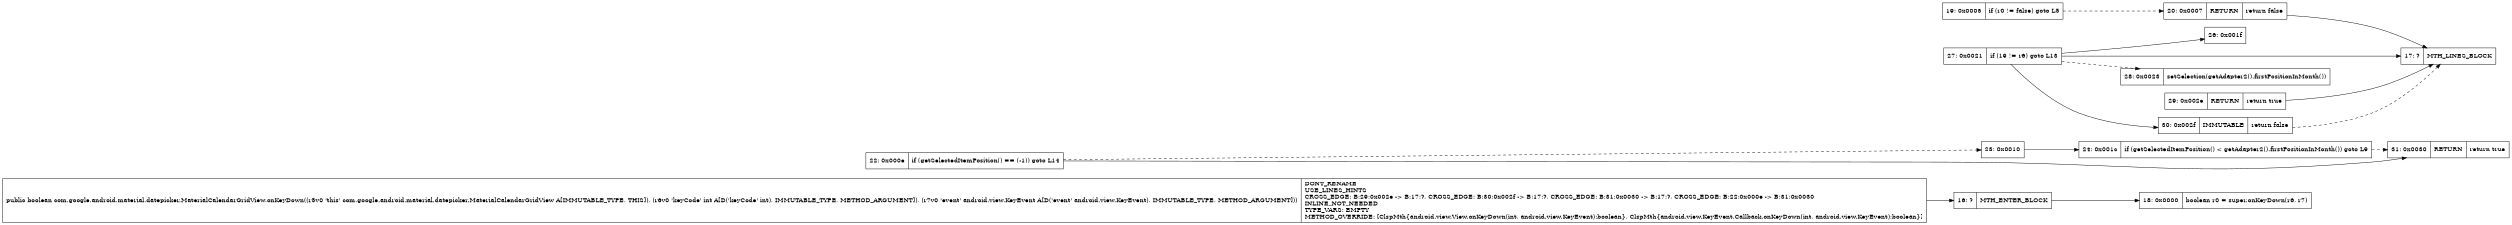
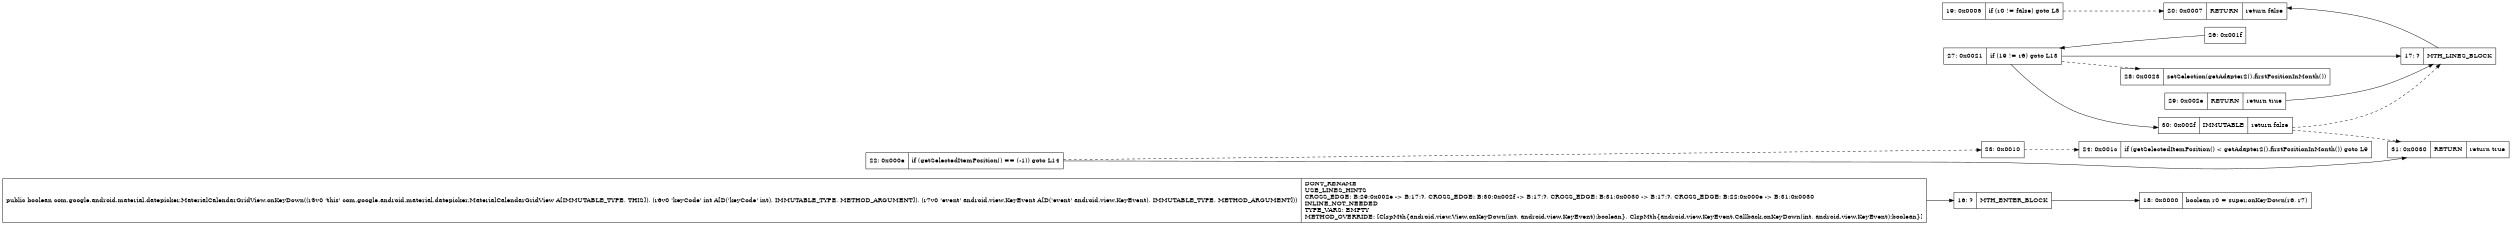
  digraph {
    rankdir=LR
    node [shape=record]
    n1 [label="{16\:\ ?|MTH_ENTER_BLOCK\l}"]
    n2 [label="{18\:\ 0x0000|boolean r0 = super.onKeyDown(r6, r7)\l}"]
    n3 [label="{19\:\ 0x0005|if (r0 != false) goto L5\l}"]
    n4 [label="{20\:\ 0x0007|RETURN\l|return false\l}"]
    n5 [label="{17\:\ ?|MTH_LINES_BLOCK\l}"]
    n6 [label="{22\:\ 0x000e|if (getSelectedItemPosition() == (\-1)) goto L14\l}"]
    n7 [label="{23\:\ 0x0010}"]
    n8 [label="{31\:\ 0x0030|RETURN\l|return true\l}"]
    n9 [label="{24\:\ 0x001c|if (getSelectedItemPosition() \< getAdapter2().firstPositionInMonth()) goto L9\l}"]
    n10 [label="{26\:\ 0x001f}"]
    n11 [label="{27\:\ 0x0021|if (19 != r6) goto L13\l}"]
    n12 [label="{28\:\ 0x0023|setSelection(getAdapter2().firstPositionInMonth())\l}"]
    n13 [label="{30\:\ 0x002f|IMMUTABLE\l|return false\l}"]
    n14 [label="{29\:\ 0x002e|RETURN\l|return true\l}"]
    n15 [label="{public boolean com.google.android.material.datepicker.MaterialCalendarGridView.onKeyDown((r5v0 'this' com.google.android.material.datepicker.MaterialCalendarGridView A[IMMUTABLE_TYPE, THIS]), (r6v0 'keyCode' int A[D('keyCode' int), IMMUTABLE_TYPE, METHOD_ARGUMENT]), (r7v0 'event' android.view.KeyEvent A[D('event' android.view.KeyEvent), IMMUTABLE_TYPE, METHOD_ARGUMENT]))  | DONT_RENAME\lUSE_LINES_HINTS\lCROSS_EDGE: B:29:0x002e \-\> B:17:?, CROSS_EDGE: B:30:0x002f \-\> B:17:?, CROSS_EDGE: B:31:0x0030 \-\> B:17:?, CROSS_EDGE: B:22:0x000e \-\> B:31:0x0030\lINLINE_NOT_NEEDED\lTYPE_VARS: EMPTY\lMETHOD_OVERRIDE: [ClspMth\{android.view.View.onKeyDown(int, android.view.KeyEvent):boolean\}, ClspMth\{android.view.KeyEvent.Callback.onKeyDown(int, android.view.KeyEvent):boolean\}]\l}"]
    n1 -> n2
    n3 -> n4 [style=dashed]
-   n4 -> n5
+   n5 -> n4
    n6 -> n7 [style=dashed]
    n6 -> n8
-   n7 -> n9
-   n9 -> n8 [style=dashed]
-   n11 -> n10
+   n7 -> n9 [style=dashed]
+   n13 -> n8 [style=dashed]
+   n10 -> n11
    n11 -> n5
    n11 -> n12 [style=dashed]
    n11 -> n13
    n13 -> n5 [style=dashed]
    n14 -> n5
    n15 -> n1
  }
